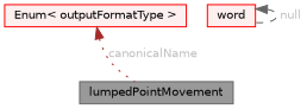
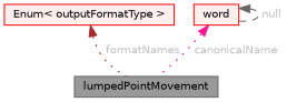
  digraph {
    fontname="DejaVu Sans"
    node [color=red fillcolor="#FFF0F0" fontname="DejaVu Sans" fontsize=10 shape=box style=filled]
    edge [dir=back fontcolor=grey fontname="DejaVu Sans" fontsize=10 labelfontname=Helvetica labelfontsize=10 style=dotted]
    n1 [color=gray40 fillcolor=grey60 fontcolor=black height=0.2 label=lumpedPointMovement width=0.4]
    n2 [height=0.2 label="Enum\< outputFormatType \>" width=0.4]
    n3 [height=0.2 label=word width=0.4]
-   n2 -> n1 [color=brown label=" canonicalName"]
+   n2 -> n1 [color=brown label=" formatNames"]
+   n3 -> n1 [color=deeppink label=" canonicalName"]
    n3 -> n3 [color=gray40 label=" null" style=dashed]
  }
